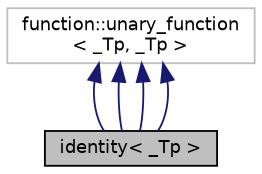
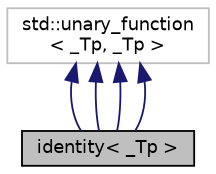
  digraph {
    node [fontname=Helvetica fontsize=10 shape=record style=filled]
    edge [color=midnightblue dir=back fontname=Helvetica fontsize=10 labelfontname=Helvetica labelfontsize=10 style=solid]
    n1 [color=black fillcolor=grey75 fontcolor=black height=0.2 label="identity\< _Tp \>" width=0.4]
-   n2 [color=grey75 fillcolor=white height=0.2 label="function::unary_function\l\< _Tp, _Tp \>" width=0.4]
+   n2 [color=grey75 fillcolor=white height=0.2 label="std::unary_function\l\< _Tp, _Tp \>" width=0.4]
    n2 -> n1
    n2 -> n1
    n2 -> n1
    n2 -> n1
  }
